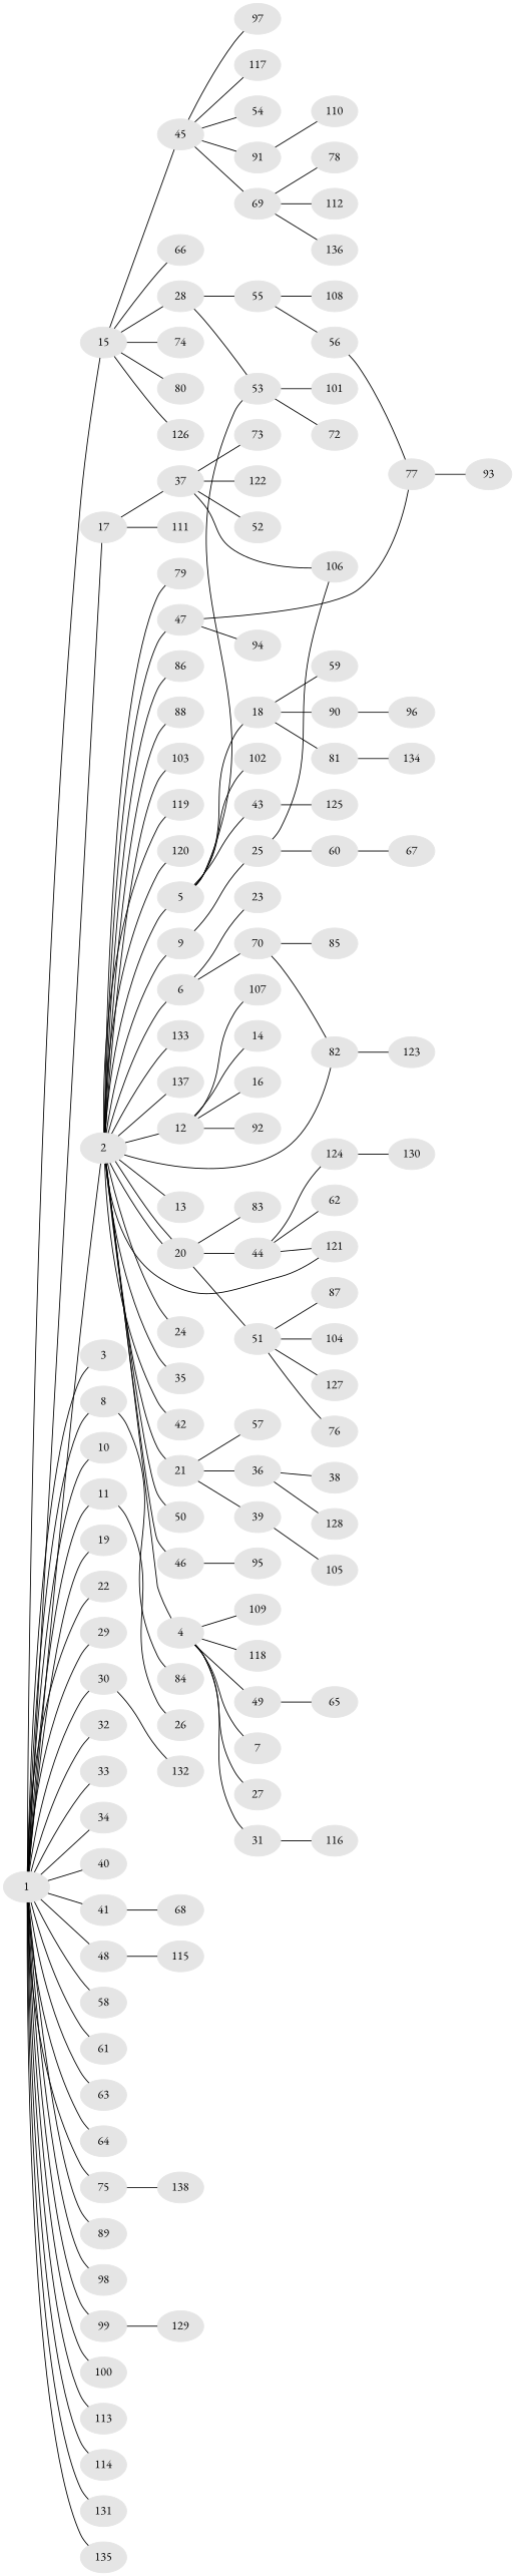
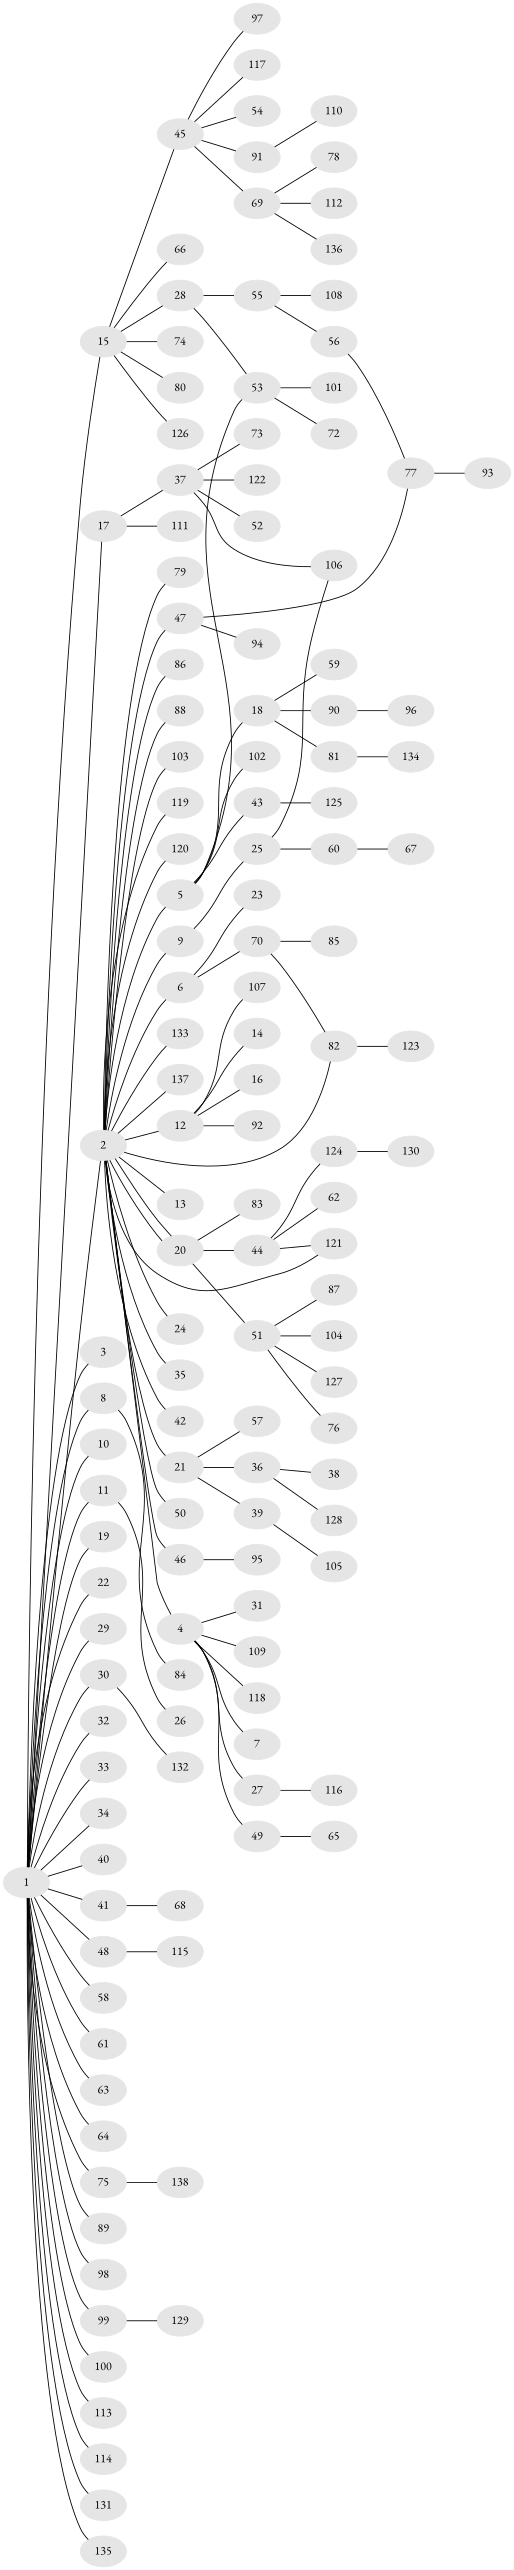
  graph {
    fontname="EB Garamond"
    rankdir=LR
    node [color=gray90 fontname="EB Garamond" style=filled]
    edge [fontname="EB Garamond"]
    1
    2
    3
    8
    10
    11
    15
    17
    19
    22
    29
    30
    32
    33
    34
    40
    41
    48
    58
    61
    63
    64
    75
    89
    98
    99
    100
    113
    114
    131
    135
    4
    5
    6
    9
    12
    13
    20
    21
    24
    35
    42
    46
    47
    50
    79
    82
    86
    88
    103
    119
    120
    121
    133
    137
    84
    26
    28
    45
    66
    74
    80
    126
    37
    111
    132
    68
    115
    138
    129
    7
    27
    31
    49
    109
    118
    18
    43
    53
    102
    23
    70
    25
    14
    16
    92
    107
    44
    51
    83
    36
    39
    57
    95
    77
    94
    123
    116
    65
    59
    81
    90
    125
    72
    101
    85
    60
    106
    55
    54
    69
    91
    97
    117
    52
    73
    122
    134
    96
    62
    124
    76
    87
    104
    127
    38
    128
    105
    67
    56
    108
    130
    78
    112
    136
    110
    93
    1 -- 2
    1 -- 3
    1 -- 8
    1 -- 10
    1 -- 11
    1 -- 15
    1 -- 17
    1 -- 19
    1 -- 22
    1 -- 29
    1 -- 30
    1 -- 32
    1 -- 33
    1 -- 34
    1 -- 40
    1 -- 41
    1 -- 48
    1 -- 58
    1 -- 61
    1 -- 63
    1 -- 64
    1 -- 75
    1 -- 89
    1 -- 98
    1 -- 99
    1 -- 100
    1 -- 113
    1 -- 114
    1 -- 131
    1 -- 135
    2 -- 4
    2 -- 5
    2 -- 6
    2 -- 9
    2 -- 12
    2 -- 13
    2 -- 20
    2 -- 20
    2 -- 21
    2 -- 24
    2 -- 35
    2 -- 42
    2 -- 46
    2 -- 47
    2 -- 50
    2 -- 79
    2 -- 82
    2 -- 86
    2 -- 88
    2 -- 103
    2 -- 119
    2 -- 120
    2 -- 121
    2 -- 133
    2 -- 137
    8 -- 84
    11 -- 26
    15 -- 28
    15 -- 45
    15 -- 66
    15 -- 74
    15 -- 80
    15 -- 126
    17 -- 37
    17 -- 111
    30 -- 132
    41 -- 68
    48 -- 115
    75 -- 138
    99 -- 129
    4 -- 7
    4 -- 27
    4 -- 31
    4 -- 49
    4 -- 109
    4 -- 118
    5 -- 18
    5 -- 43
    5 -- 53
    5 -- 102
    6 -- 23
    6 -- 70
    9 -- 25
    12 -- 14
    12 -- 16
    12 -- 92
    12 -- 107
    20 -- 44
    20 -- 51
    20 -- 83
    21 -- 36
    21 -- 39
    21 -- 57
    46 -- 95
    47 -- 77
    47 -- 94
    82 -- 123
    28 -- 53
    28 -- 55
    45 -- 54
    45 -- 69
    45 -- 91
    45 -- 97
    45 -- 117
    37 -- 106
    37 -- 52
    37 -- 73
    37 -- 122
-   31 -- 116
+   27 -- 116
    49 -- 65
    18 -- 59
    18 -- 81
    18 -- 90
    43 -- 125
    53 -- 72
    53 -- 101
    70 -- 82
    70 -- 85
    25 -- 60
    25 -- 106
    44 -- 121
    44 -- 62
    44 -- 124
    51 -- 76
    51 -- 87
    51 -- 104
    51 -- 127
    36 -- 38
    36 -- 128
    39 -- 105
    77 -- 93
    81 -- 134
    90 -- 96
    60 -- 67
    55 -- 56
    55 -- 108
    69 -- 78
    69 -- 112
    69 -- 136
    91 -- 110
    124 -- 130
    56 -- 77
  }
